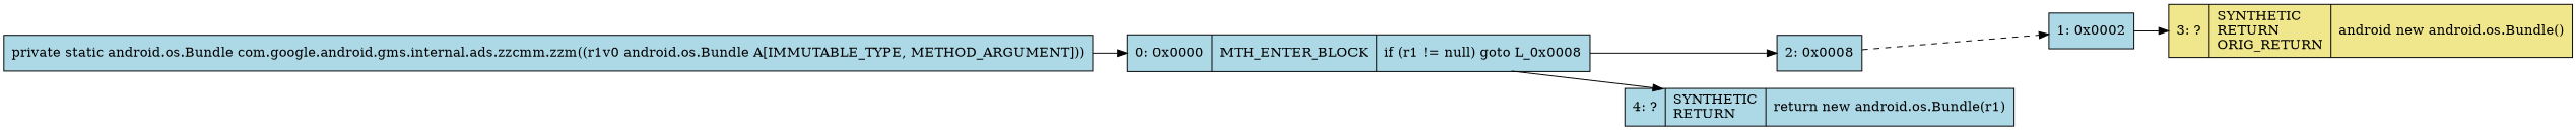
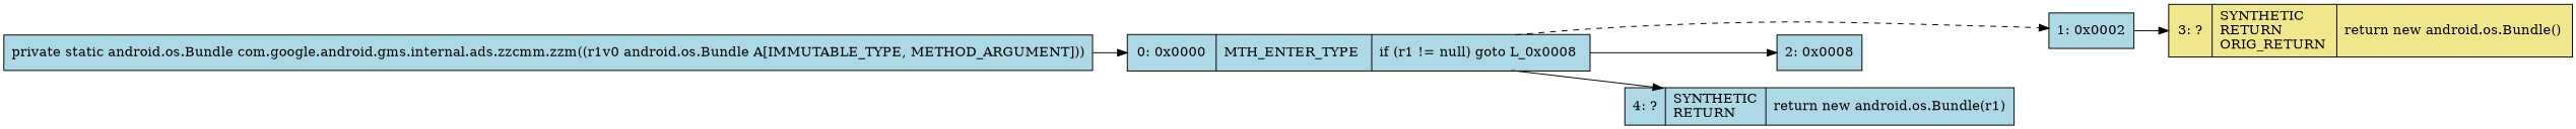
  digraph {
    rankdir=LR
    node [fillcolor=lightblue shape=record style=filled]
-   n1 [label="{0\:\ 0x0000|MTH_ENTER_BLOCK\l|if (r1 != null) goto L_0x0008\l}"]
+   n1 [label="{0\:\ 0x0000|MTH_ENTER_TYPE\l|if (r1 != null) goto L_0x0008\l}"]
    n2 [label="{1\:\ 0x0002}"]
    n3 [label="{2\:\ 0x0008}"]
    n4 [label="{4\:\ ?|SYNTHETIC\lRETURN\l|return new android.os.Bundle(r1)\l}"]
-   n5 [fillcolor=khaki label="{3\:\ ?|SYNTHETIC\lRETURN\lORIG_RETURN\l|android new android.os.Bundle()\l}"]
+   n5 [fillcolor=khaki label="{3\:\ ?|SYNTHETIC\lRETURN\lORIG_RETURN\l|return new android.os.Bundle()\l}"]
    n6 [label="{private static android.os.Bundle com.google.android.gms.internal.ads.zzcmm.zzm((r1v0 android.os.Bundle A[IMMUTABLE_TYPE, METHOD_ARGUMENT])) }"]
-   n3 -> n2 [style=dashed]
+   n1 -> n2 [style=dashed]
    n1 -> n3
    n1 -> n4
    n2 -> n5
    n6 -> n1
  }
